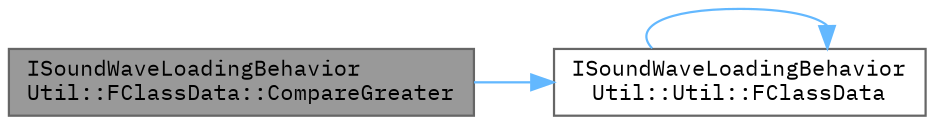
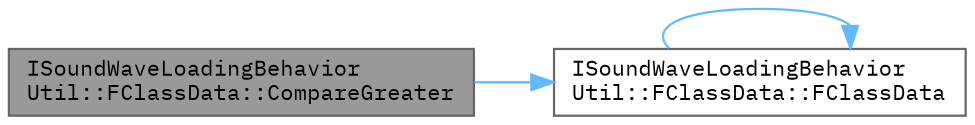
  digraph {
    rankdir=LR
    fontname="IBM Plex Mono"
    node [fontname="IBM Plex Mono" fontsize=10 shape=box style=filled]
    edge [color=steelblue1 fontname="IBM Plex Mono" fontsize=10 labelfontname=Helvetica labelfontsize=10 style=solid]
    n1 [color=gray40 fillcolor=grey60 fontcolor=black height=0.2 label="ISoundWaveLoadingBehavior\lUtil::FClassData::CompareGreater" width=0.4]
-   n2 [color=grey40 fillcolor=white height=0.2 label="ISoundWaveLoadingBehavior\lUtil::Util::FClassData" width=0.4]
+   n2 [color=grey40 fillcolor=white height=0.2 label="ISoundWaveLoadingBehavior\lUtil::FClassData::FClassData" width=0.4]
    n1 -> n2
    n2 -> n2
  }
